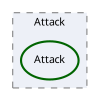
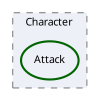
  digraph {
    compound=true
    n1 [color=darkgreen fillcolor="#edf0f7" fontname=Calibrii fontsize=10 label=Attack shape=ellipse style="filled,bold,"]
    subgraph cluster_1 {
      bgcolor="#edf0f7"
      fontname=Calibrii
      fontsize=10
-     label=Attack
+     label=Character
      pencolor=grey50
      style="filled,dashed,"
      n1
    }
  }
